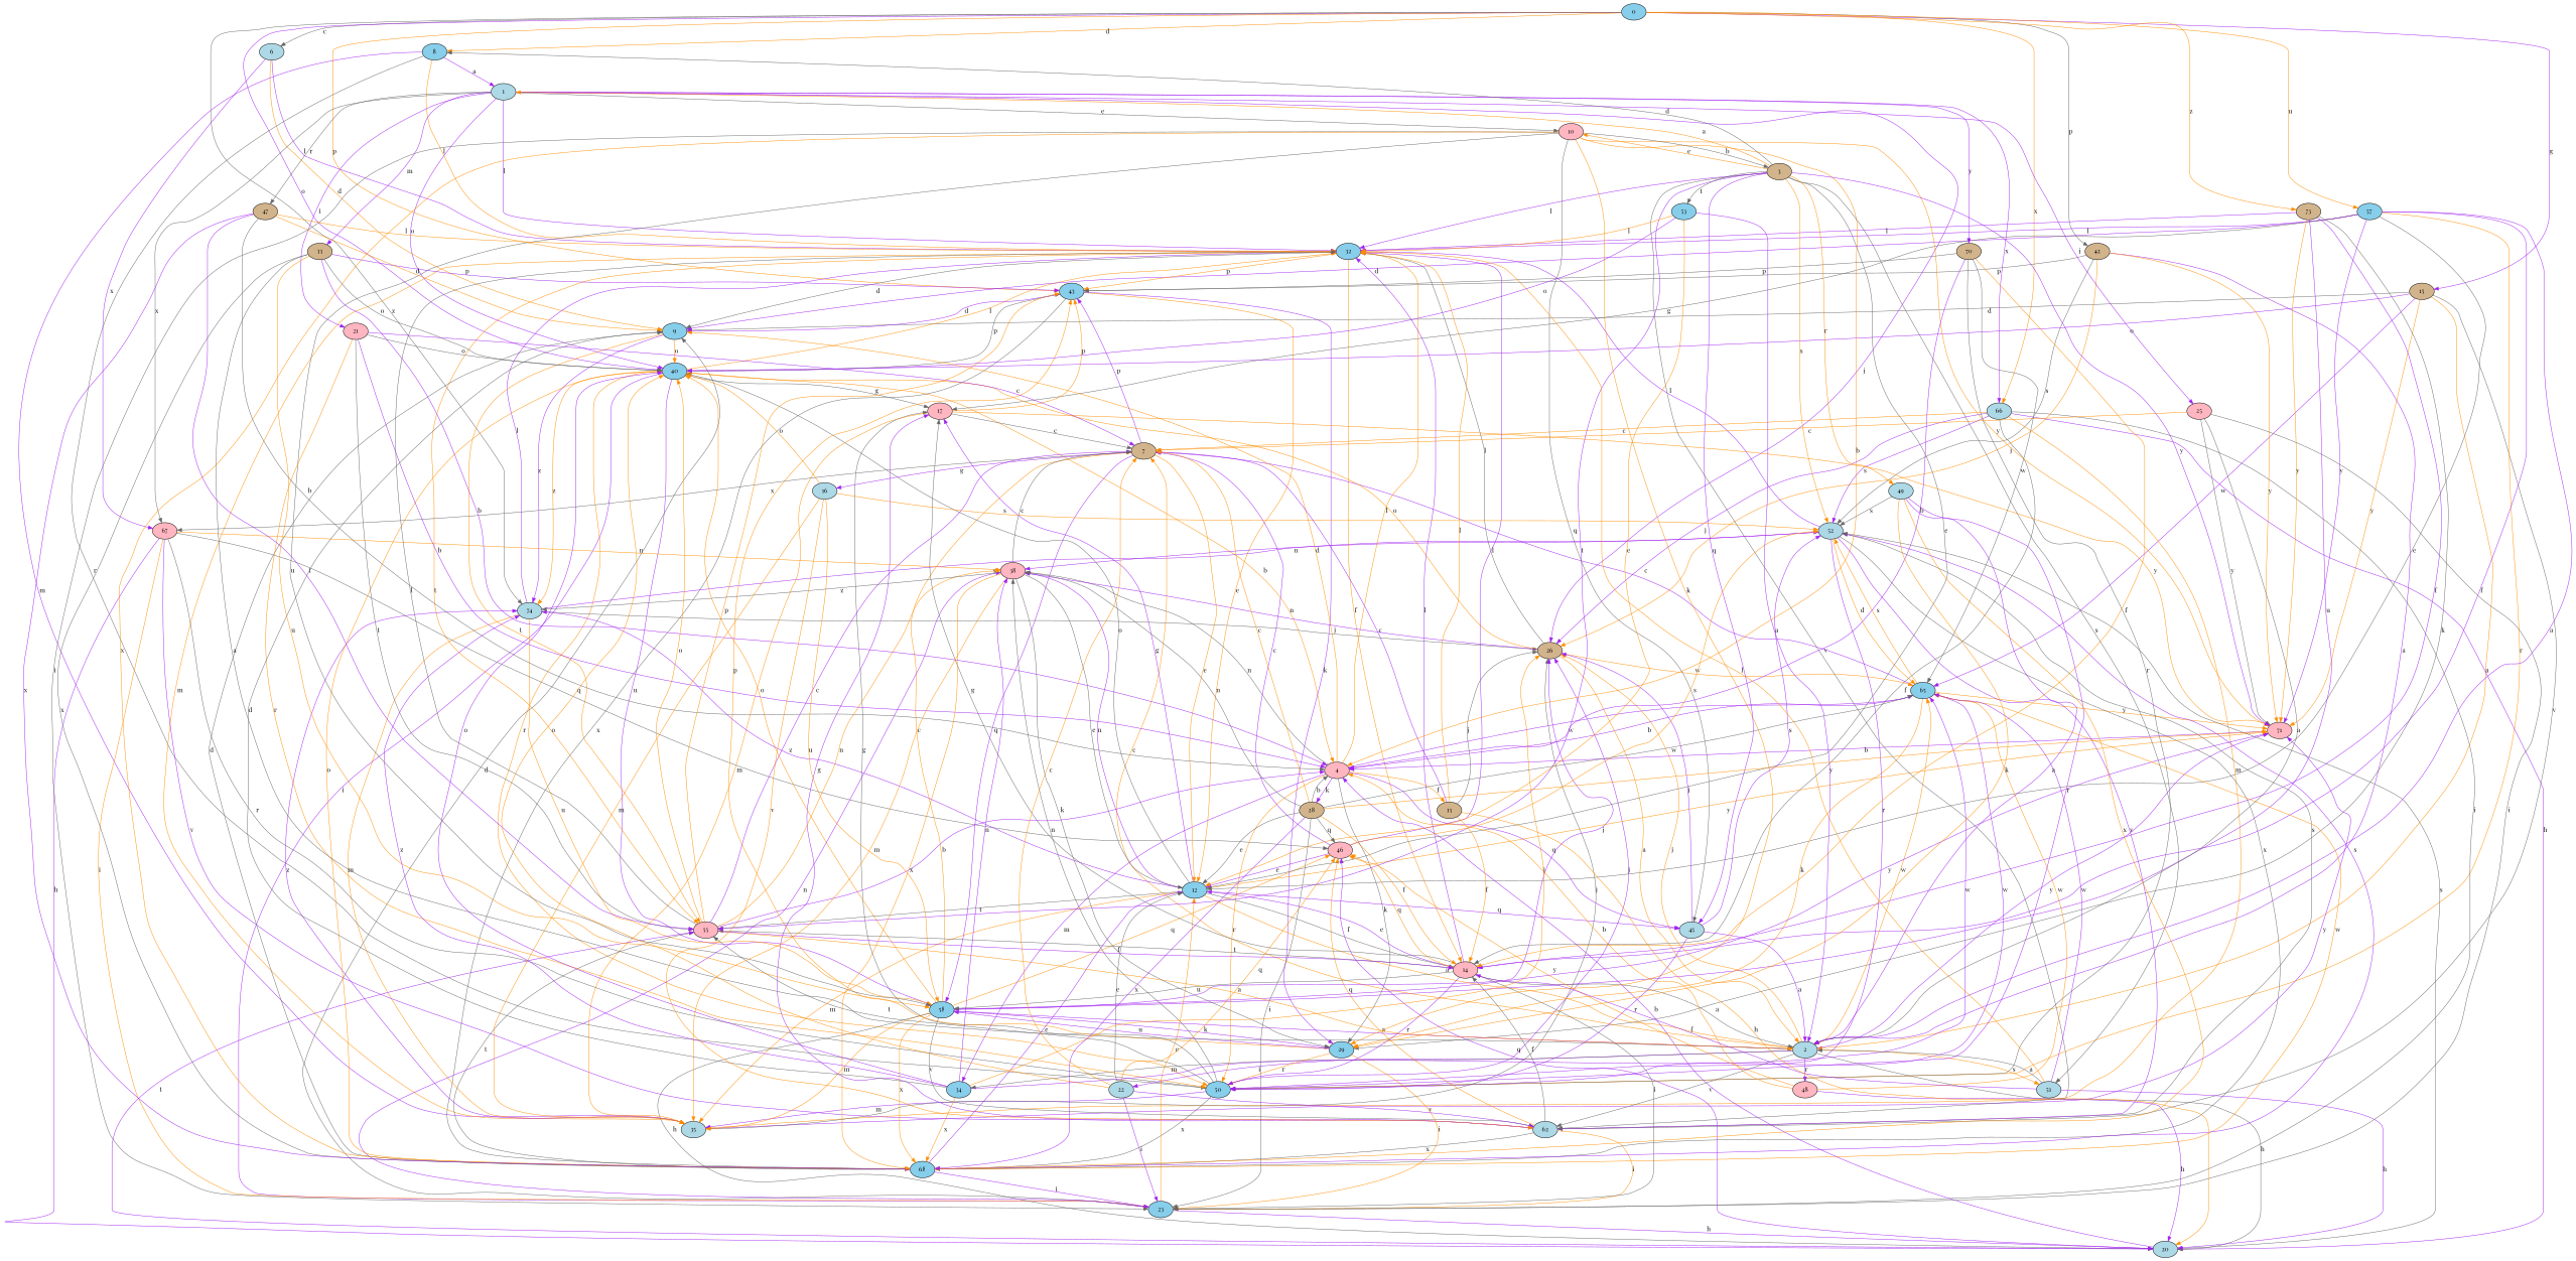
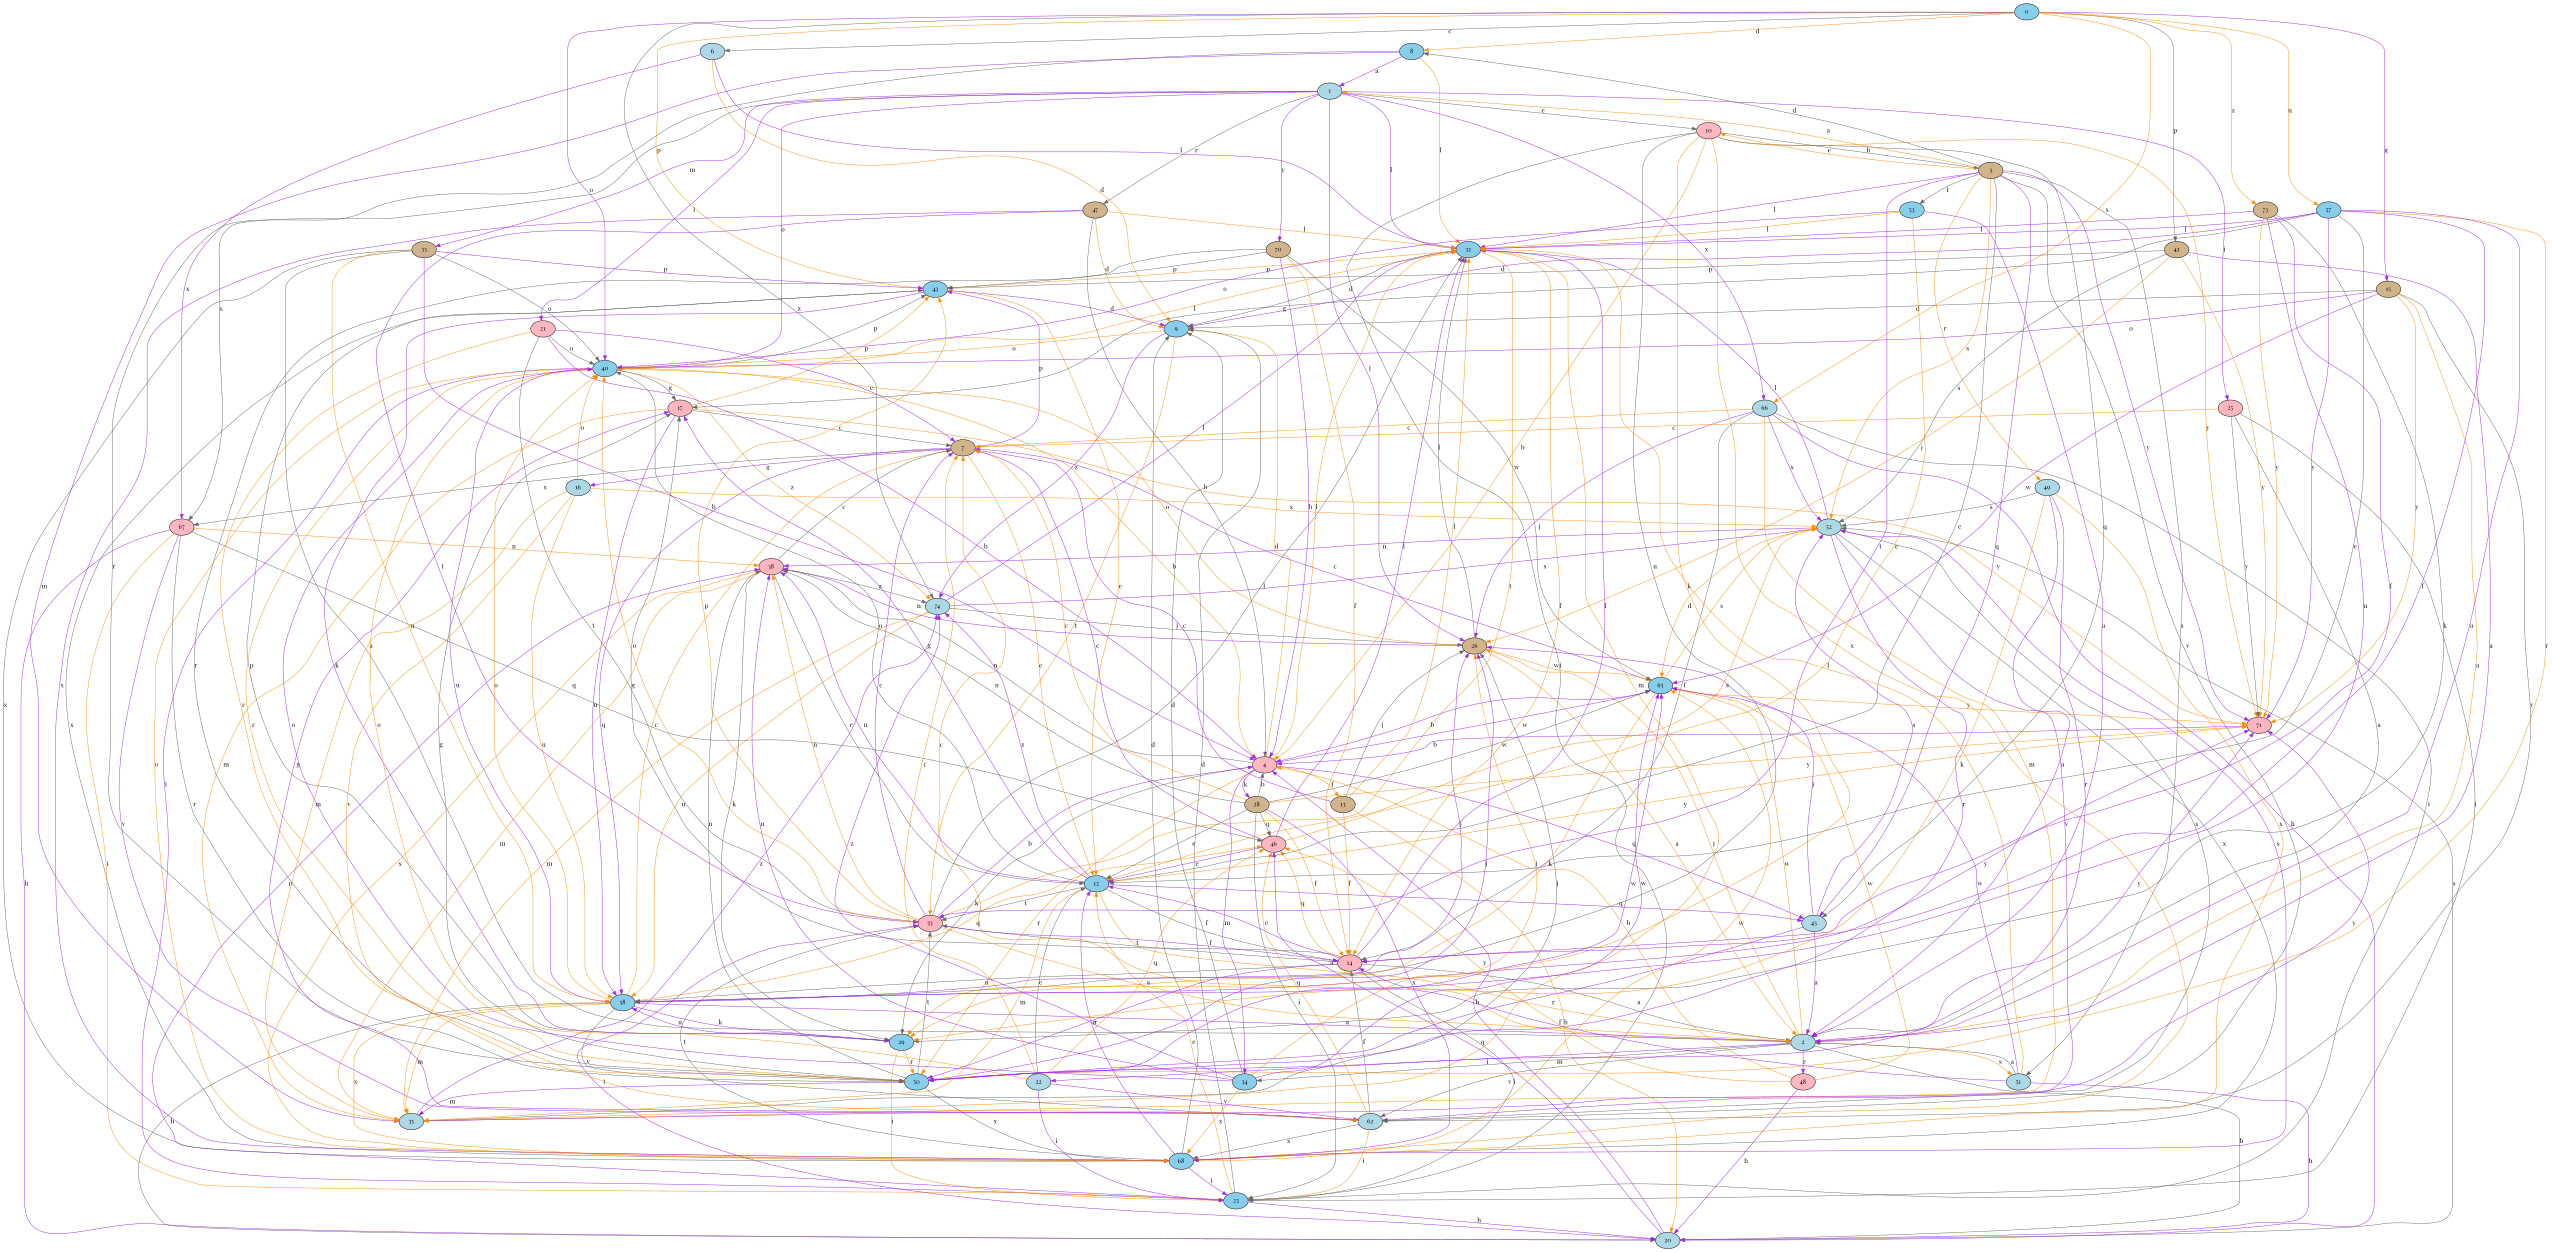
  strict digraph {
    fontname="Playfair Display"
    node [fillcolor=skyblue fontname="Playfair Display" style=filled]
    edge [color=purple fontname="Playfair Display"]
    6 [fillcolor=lightblue]
    0
    8
    15 [fillcolor=tan]
    40
    42 [fillcolor=tan]
    43
    57
    66 [fillcolor=lightblue]
    73 [fillcolor=tan]
    74 [fillcolor=lightblue]
    32
    67 [fillcolor=lightpink]
    9
    1 [fillcolor=lightblue]
    50
    35 [fillcolor=lightblue]
    2 [fillcolor=lightblue]
    62 [fillcolor=lightblue]
    65
    71 [fillcolor=lightpink]
    4 [fillcolor=lightpink]
    58
    23
    17 [fillcolor=lightpink]
    26 [fillcolor=tan]
    52 [fillcolor=lightblue]
    12
    29
    68
    14 [fillcolor=lightpink]
    7 [fillcolor=tan]
    20 [fillcolor=lightblue]
    10 [fillcolor=lightpink]
    21 [fillcolor=lightpink]
    25 [fillcolor=lightpink]
    33 [fillcolor=tan]
    47 [fillcolor=tan]
    70 [fillcolor=tan]
    3 [fillcolor=tan]
    45 [fillcolor=lightblue]
    55 [fillcolor=lightpink]
    38 [fillcolor=lightpink]
    46 [fillcolor=lightpink]
    22 [fillcolor=lightblue]
    34
    48 [fillcolor=lightpink]
    51 [fillcolor=lightblue]
    16 [fillcolor=lightblue]
    49 [fillcolor=lightblue]
    53
    13 [fillcolor=tan]
    28 [fillcolor=tan]
    6 -> 32 [label=l]
    6 -> 67 [label=x]
    6 -> 9 [color=darkorange label=d]
    0 -> 6 [color=gray40 label=c]
    0 -> 8 [color=darkorange label=d]
    0 -> 15 [label=g]
    0 -> 40 [label=o]
    0 -> 42 [color=gray40 label=p]
    0 -> 43 [color=darkorange label=p]
    0 -> 57 [color=darkorange label=u]
    0 -> 66 [color=darkorange label=x]
    0 -> 73 [color=darkorange label=z]
    0 -> 74 [color=gray40 label=z]
    8 -> 32 [color=darkorange label=l]
    8 -> 1 [label=a]
    8 -> 50 [color=gray40 label=r]
    8 -> 35 [label=m]
    15 -> 40 [label=o]
    15 -> 9 [color=gray40 label=d]
    15 -> 2 [color=darkorange label=a]
    15 -> 62 [color=gray40 label=v]
    15 -> 65 [label=w]
    15 -> 71 [color=darkorange label=y]
    40 -> 43 [color=gray40 label=p]
    40 -> 74 [color=darkorange label=z]
    40 -> 32 [color=darkorange label=l]
    40 -> 50 [color=darkorange label=r]
    40 -> 4 [color=darkorange label=b]
    40 -> 58 [label=u]
    40 -> 23 [label=i]
    40 -> 17 [color=gray40 label=g]
    42 -> 43 [color=gray40 label=p]
    42 -> 2 [label=a]
    42 -> 71 [color=darkorange label=y]
    42 -> 26 [color=darkorange label=j]
    42 -> 52 [color=gray40 label=s]
    43 -> 9 [label=d]
    43 -> 12 [color=darkorange label=e]
    43 -> 29 [label=k]
    43 -> 68 [color=gray40 label=x]
    57 -> 32 [label=l]
    57 -> 9 [label=d]
    57 -> 50 [color=darkorange label=r]
    57 -> 2 [label=a]
    57 -> 71 [label=y]
    57 -> 17 [color=gray40 label=g]
    57 -> 12 [color=gray40 label=e]
    57 -> 14 [label=f]
    66 -> 35 [color=darkorange label=m]
    66 -> 23 [color=gray40 label=i]
    66 -> 26 [label=j]
    66 -> 52 [label=s]
    66 -> 14 [color=gray40 label=f]
    66 -> 7 [color=darkorange label=c]
    66 -> 20 [label=h]
    73 -> 32 [label=l]
    73 -> 71 [color=darkorange label=y]
    73 -> 58 [label=u]
    73 -> 29 [color=gray40 label=k]
    73 -> 14 [label=f]
    74 -> 32 [label=l]
    74 -> 35 [color=darkorange label=m]
    74 -> 58 [color=darkorange label=u]
    74 -> 26 [color=gray40 label=j]
    74 -> 52 [label=s]
    32 -> 43 [color=darkorange label=p]
    32 -> 9 [color=gray40 label=d]
    32 -> 35 [color=darkorange label=m]
    32 -> 14 [color=darkorange label=f]
    32 -> 55 [color=darkorange label=t]
    67 -> 50 [color=gray40 label=r]
    67 -> 62 [label=v]
    67 -> 23 [color=darkorange label=i]
    67 -> 20 [label=h]
    67 -> 38 [color=darkorange label=n]
    67 -> 46 [color=gray40 label=q]
    9 -> 40 [color=darkorange label=o]
    9 -> 74 [label=z]
    9 -> 55 [color=darkorange label=t]
    1 -> 40 [label=o]
    1 -> 66 [label=x]
    1 -> 32 [label=l]
    1 -> 67 [color=gray40 label=x]
    1 -> 26 [label=j]
    1 -> 10 [color=gray40 label=e]
    1 -> 21 [label=i]
    1 -> 25 [label=j]
    1 -> 33 [label=m]
    1 -> 47 [color=gray40 label=r]
    1 -> 70 [label=y]
    50 -> 35 [label=m]
    50 -> 65 [label=w]
    50 -> 17 [color=gray40 label=g]
    50 -> 26 [label=j]
    50 -> 68 [color=gray40 label=x]
    50 -> 55 [color=gray40 label=t]
    50 -> 38 [color=gray40 label=n]
    35 -> 74 [label=z]
    35 -> 71 [label=y]
    35 -> 26 [color=gray40 label=j]
    2 -> 62 [color=gray40 label=v]
    2 -> 65 [color=darkorange label=w]
    2 -> 71 [label=y]
    2 -> 26 [color=darkorange label=j]
    2 -> 7 [color=darkorange label=c]
    2 -> 20 [color=gray40 label=h]
    2 -> 22 [label=i]
    2 -> 34 [color=gray40 label=m]
    2 -> 48 [label=r]
    2 -> 51 [color=darkorange label=s]
    62 -> 23 [color=darkorange label=i]
    62 -> 17 [label=g]
    62 -> 52 [color=gray40 label=s]
    62 -> 68 [color=gray40 label=x]
    62 -> 14 [color=gray40 label=f]
    62 -> 46 [color=darkorange label=q]
    65 -> 71 [color=darkorange label=y]
    65 -> 4 [label=b]
    65 -> 52 [color=darkorange label=s]
    65 -> 29 [color=darkorange label=k]
    65 -> 7 [label=c]
    71 -> 4 [label=b]
    4 -> 32 [color=darkorange label=l]
    4 -> 9 [color=darkorange label=d]
    4 -> 50 [color=darkorange label=r]
    4 -> 65 [label=w]
    4 -> 29 [color=gray40 label=k]
    4 -> 45 [label=q]
    4 -> 38 [color=gray40 label=n]
    4 -> 34 [label=m]
    4 -> 13 [color=darkorange label=f]
    4 -> 28 [label=k]
    58 -> 40 [color=darkorange label=o]
    58 -> 35 [color=darkorange label=m]
    58 -> 2 [label=a]
    58 -> 62 [color=gray40 label=v]
    58 -> 71 [label=y]
    58 -> 26 [label=j]
    58 -> 29 [label=k]
    58 -> 68 [color=darkorange label=x]
    58 -> 7 [color=darkorange label=c]
    58 -> 20 [color=gray40 label=h]
    58 -> 46 [color=darkorange label=q]
    23 -> 9 [color=gray40 label=d]
    23 -> 12 [color=darkorange label=e]
    23 -> 20 [label=h]
    23 -> 38 [label=n]
    17 -> 43 [color=darkorange label=p]
    17 -> 35 [color=darkorange label=m]
    17 -> 71 [color=darkorange label=y]
+   17 -> 58 [label=u]
    17 -> 7 [color=gray40 label=c]
    26 -> 40 [color=darkorange label=o]
    26 -> 32 [color=gray40 label=l]
    26 -> 2 [color=darkorange label=a]
    26 -> 65 [color=darkorange label=w]
    26 -> 38 [label=n]
    52 -> 32 [label=l]
    52 -> 50 [label=r]
    52 -> 62 [label=v]
    52 -> 65 [color=darkorange label=d]
    52 -> 68 [color=gray40 label=x]
    52 -> 38 [label=n]
    12 -> 40 [color=gray40 label=o]
    12 -> 74 [label=z]
    12 -> 35 [color=darkorange label=m]
    12 -> 2 [color=darkorange label=a]
    12 -> 71 [color=darkorange label=y]
    12 -> 17 [label=g]
    12 -> 14 [color=gray40 label=f]
    12 -> 45 [label=q]
    12 -> 55 [color=gray40 label=t]
    12 -> 38 [label=n]
-   29 -> 43 [color=darkorange label=p]
+   29 -> 43 [color=gray40 label=p]
    29 -> 50 [color=darkorange label=r]
    29 -> 58 [label=u]
    29 -> 23 [color=darkorange label=i]
    68 -> 40 [color=darkorange label=o]
    68 -> 9 [color=gray40 label=d]
    68 -> 65 [color=darkorange label=w]
    68 -> 23 [label=i]
    68 -> 52 [label=s]
    68 -> 12 [label=e]
    68 -> 55 [color=gray40 label=t]
    14 -> 32 [label=l]
    14 -> 50 [label=r]
    14 -> 2 [color=gray40 label=a]
    14 -> 58 [color=gray40 label=u]
    14 -> 23 [color=gray40 label=i]
    14 -> 17 [color=gray40 label=g]
    14 -> 12 [label=e]
    14 -> 55 [color=gray40 label=t]
    14 -> 46 [color=darkorange label=q]
    7 -> 43 [label=p]
    7 -> 67 [color=gray40 label=x]
    7 -> 58 [label=q]
    7 -> 12 [color=darkorange label=e]
    7 -> 16 [label=g]
    20 -> 4 [label=b]
    20 -> 52 [color=gray40 label=s]
    20 -> 55 [label=t]
    20 -> 46 [label=q]
    10 -> 71 [color=darkorange label=y]
    10 -> 4 [color=darkorange label=b]
    10 -> 58 [color=gray40 label=u]
    10 -> 23 [color=gray40 label=i]
    10 -> 29 [color=darkorange label=k]
    10 -> 68 [color=darkorange label=x]
    10 -> 3 [color=gray40 label=b]
    10 -> 45 [color=gray40 label=q]
    21 -> 40 [color=gray40 label=o]
    21 -> 50 [color=darkorange label=r]
    21 -> 4 [label=b]
    21 -> 7 [label=c]
    21 -> 55 [color=gray40 label=t]
    25 -> 2 [color=gray40 label=a]
    25 -> 71 [color=gray40 label=y]
    25 -> 23 [color=gray40 label=i]
    25 -> 7 [color=darkorange label=c]
    33 -> 40 [color=gray40 label=o]
    33 -> 43 [label=p]
    33 -> 2 [color=gray40 label=a]
    33 -> 4 [label=b]
    33 -> 58 [color=darkorange label=u]
    33 -> 68 [color=gray40 label=x]
    47 -> 32 [color=darkorange label=l]
    47 -> 9 [color=darkorange label=d]
    47 -> 4 [color=gray40 label=b]
    47 -> 68 [label=x]
    47 -> 55 [label=t]
    70 -> 43 [color=gray40 label=p]
    70 -> 50 [color=gray40 label=r]
    70 -> 65 [color=gray40 label=w]
    70 -> 4 [label=b]
    70 -> 14 [color=darkorange label=f]
    3 -> 8 [color=gray40 label=d]
    3 -> 32 [label=l]
    3 -> 1 [color=darkorange label=a]
    3 -> 62 [color=gray40 label=v]
    3 -> 71 [label=y]
    3 -> 52 [color=darkorange label=s]
    3 -> 12 [color=gray40 label=e]
    3 -> 10 [color=darkorange label=e]
    3 -> 45 [label=q]
    3 -> 55 [label=t]
    3 -> 51 [color=gray40 label=s]
    3 -> 49 [color=darkorange label=r]
    3 -> 53 [color=gray40 label=t]
    45 -> 50 [label=r]
    45 -> 2 [label=a]
    45 -> 26 [label=j]
    45 -> 52 [label=s]
    55 -> 40 [color=darkorange label=o]
    55 -> 43 [color=darkorange label=p]
    55 -> 32 [color=gray40 label=l]
    55 -> 2 [color=darkorange label=a]
    55 -> 4 [label=b]
    55 -> 14 [label=f]
    55 -> 7 [label=c]
    55 -> 38 [color=darkorange label=n]
    38 -> 74 [color=gray40 label=z]
    38 -> 35 [color=darkorange label=m]
    38 -> 12 [color=gray40 label=e]
    38 -> 29 [color=gray40 label=k]
    38 -> 68 [color=darkorange label=x]
    38 -> 7 [color=gray40 label=c]
    46 -> 32 [label=l]
    46 -> 52 [color=darkorange label=s]
    46 -> 12 [label=e]
    46 -> 7 [label=c]
    22 -> 40 [color=darkorange label=o]
    22 -> 62 [label=v]
    22 -> 23 [label=i]
    22 -> 12 [color=gray40 label=e]
    22 -> 7 [color=darkorange label=c]
    22 -> 46 [color=darkorange label=q]
    34 -> 40 [label=o]
    34 -> 74 [label=z]
    34 -> 9 [color=gray40 label=d]
    34 -> 65 [label=w]
    34 -> 26 [color=darkorange label=j]
    34 -> 68 [color=darkorange label=x]
    34 -> 38 [label=n]
    48 -> 65 [color=darkorange label=w]
    48 -> 4 [color=darkorange label=b]
    48 -> 20 [label=h]
    48 -> 46 [color=darkorange label=y]
    51 -> 32 [color=darkorange label=l]
    51 -> 2 [color=gray40 label=a]
    51 -> 65 [label=w]
    51 -> 14 [label=f]
    51 -> 20 [label=h]
    16 -> 40 [color=darkorange label=o]
    16 -> 35 [color=darkorange label=m]
    16 -> 62 [color=darkorange label=v]
    16 -> 58 [color=darkorange label=u]
    16 -> 52 [color=darkorange label=s]
    49 -> 50 [label=r]
    49 -> 2 [label=a]
    49 -> 52 [color=gray40 label=s]
    49 -> 29 [color=darkorange label=k]
    49 -> 68 [color=darkorange label=x]
    53 -> 40 [label=o]
    53 -> 32 [color=darkorange label=l]
    53 -> 2 [label=a]
    53 -> 12 [color=darkorange label=e]
    13 -> 32 [color=darkorange label=l]
    13 -> 26 [color=gray40 label=j]
    13 -> 14 [color=darkorange label=f]
    13 -> 7 [label=c]
    13 -> 20 [color=darkorange label=h]
    28 -> 65 [color=gray40 label=w]
    28 -> 71 [color=darkorange label=y]
    28 -> 4 [color=gray40 label=b]
    28 -> 23 [color=gray40 label=i]
    28 -> 12 [color=gray40 label=e]
    28 -> 68 [label=x]
    28 -> 14 [color=darkorange label=f]
    28 -> 7 [color=darkorange label=c]
    28 -> 38 [color=gray40 label=n]
    28 -> 46 [color=gray40 label=q]
  }
